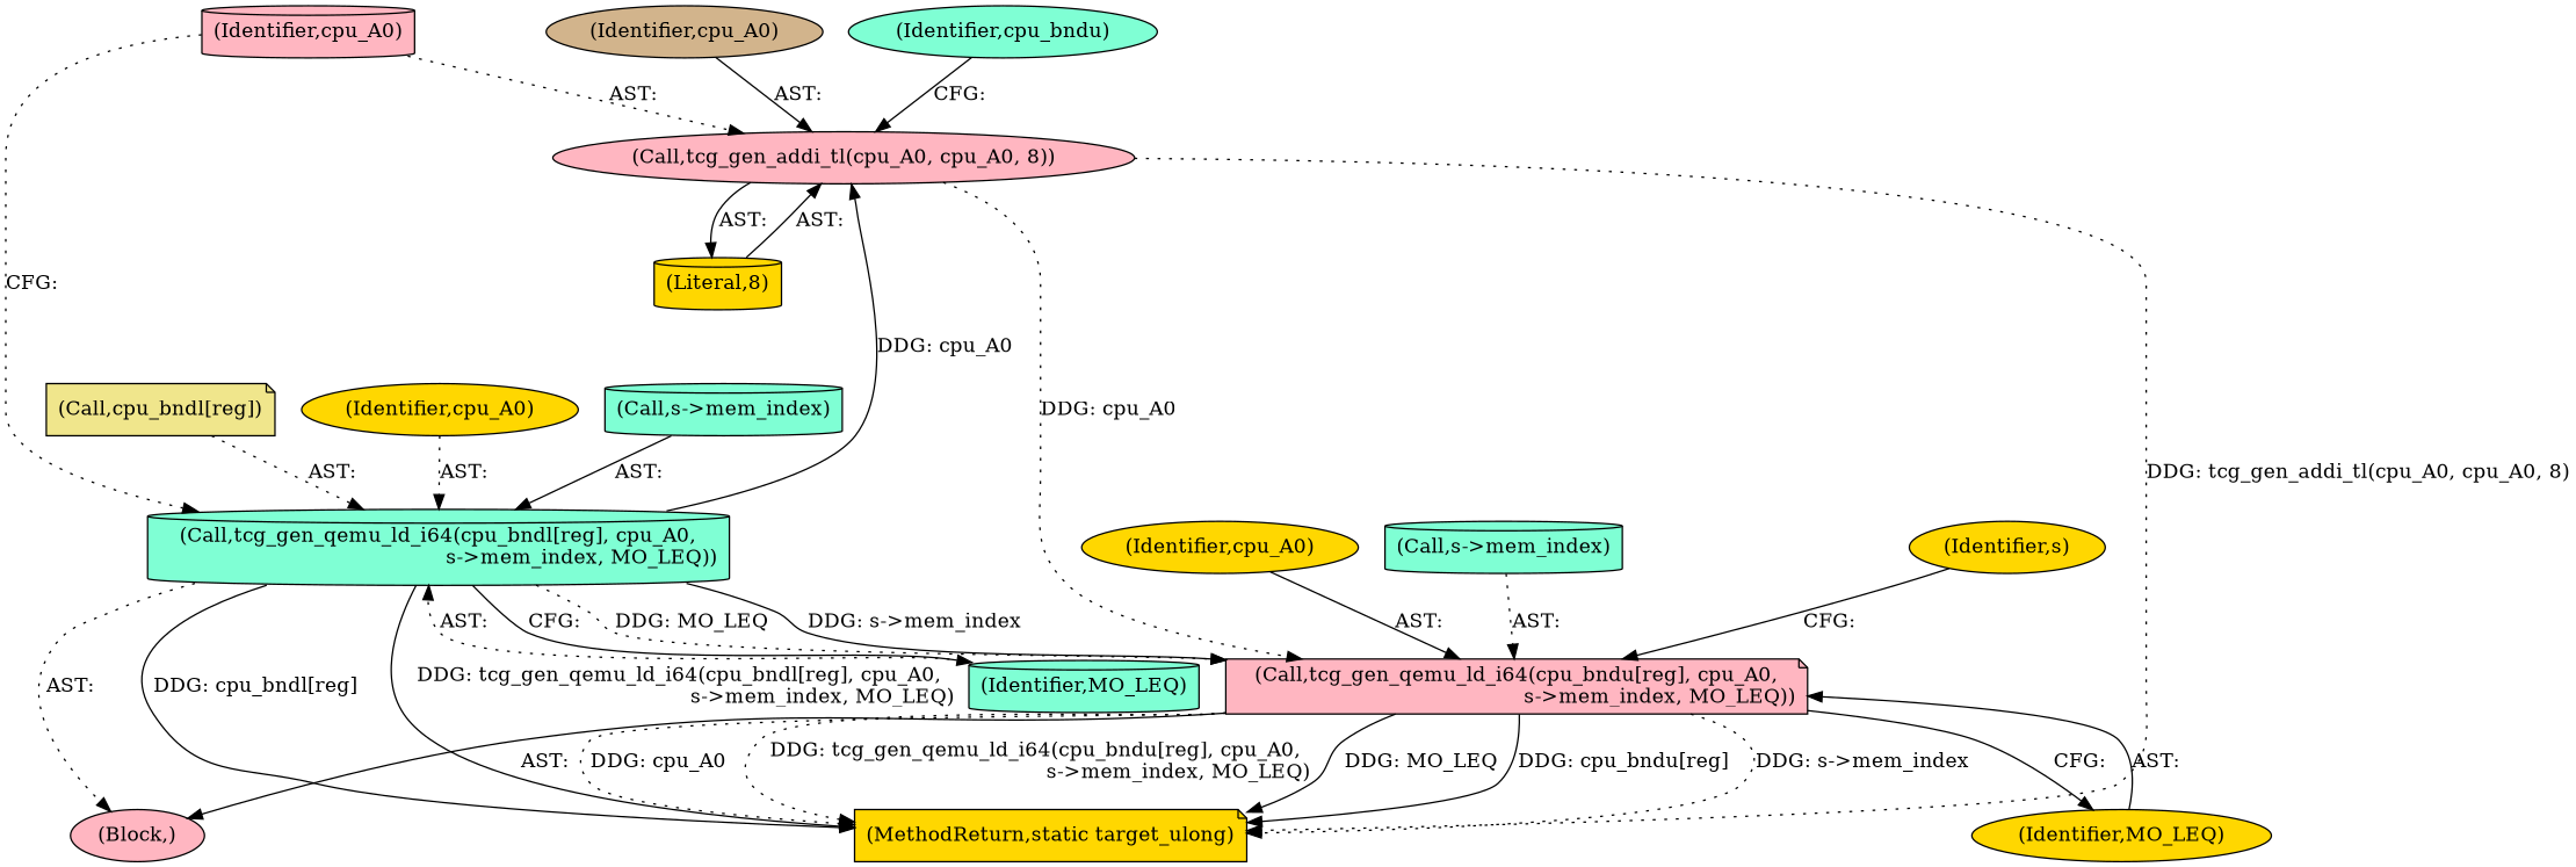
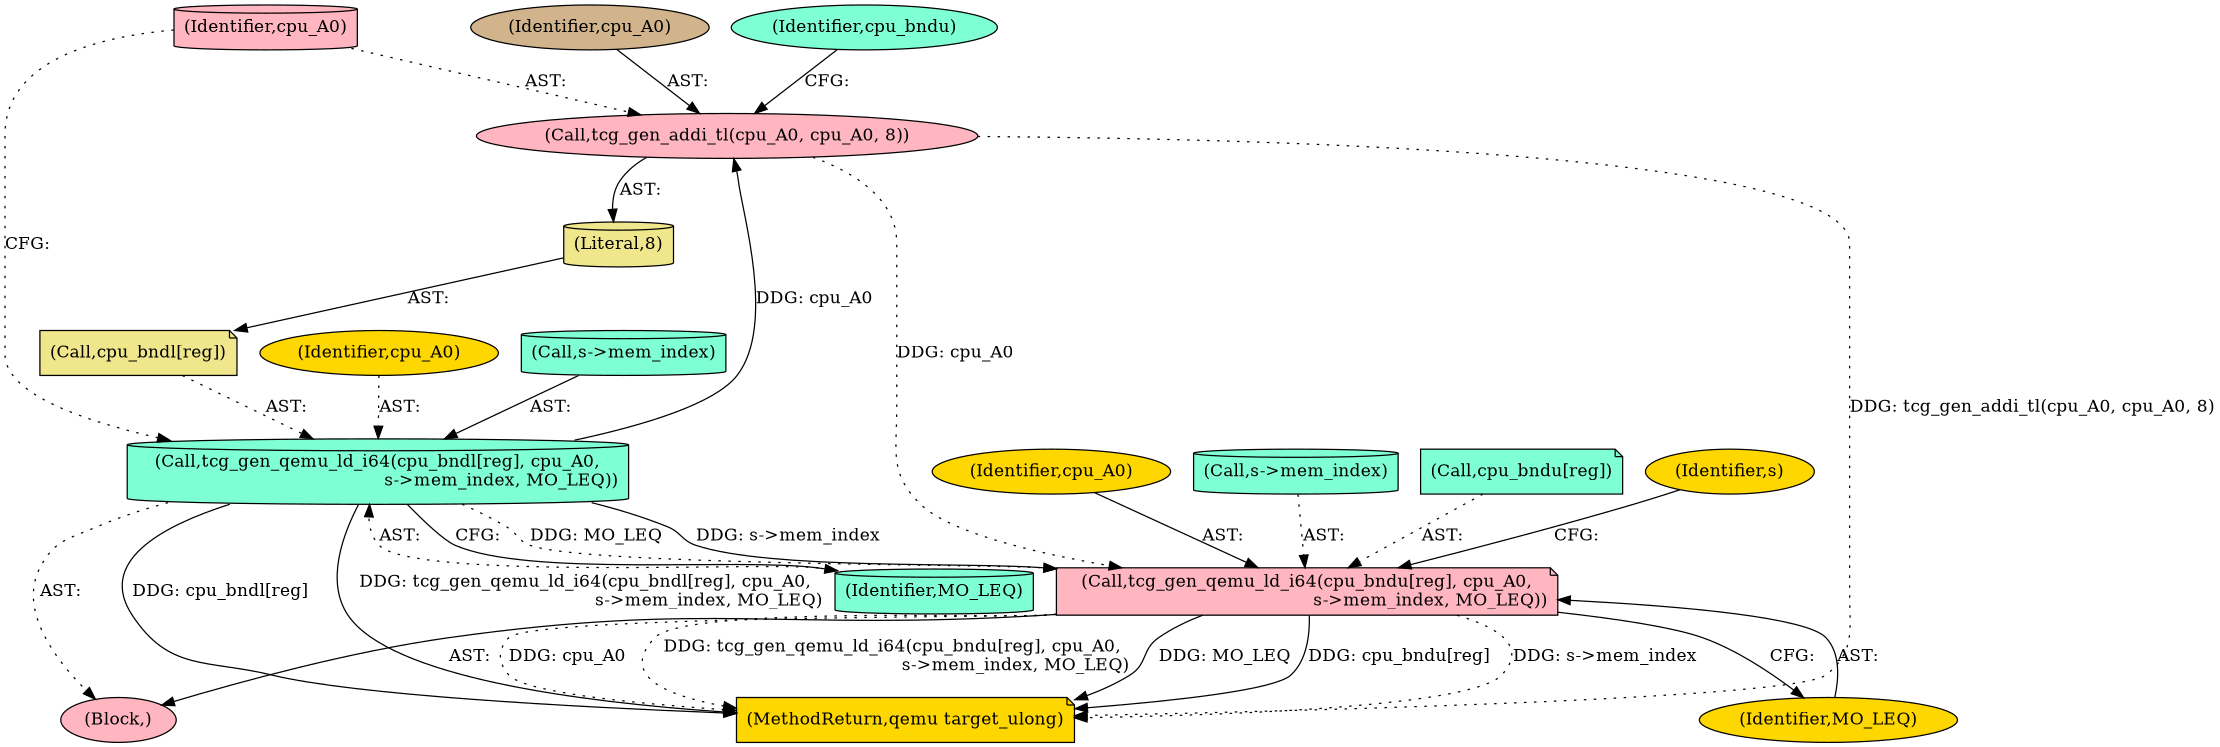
  digraph {
    node [fillcolor=aquamarine shape=ellipse style=filled]
    edge [style=solid]
    n1 [fillcolor=lightpink label="(Call,tcg_gen_qemu_ld_i64(cpu_bndu[reg], cpu_A0,\n                                            s->mem_index, MO_LEQ))" shape=note]
-   n2 [fillcolor=gold label="(MethodReturn,static target_ulong)" shape=note]
+   n2 [fillcolor=gold label="(MethodReturn,qemu target_ulong)" shape=note]
    n3 [fillcolor=lightpink label="(Block,)"]
    n4 [fillcolor=gold label="(Identifier,MO_LEQ)"]
    n5 [fillcolor=lightpink label="(Call,tcg_gen_addi_tl(cpu_A0, cpu_A0, 8))"]
-   n6 [fillcolor=gold label="(Literal,8)" shape=cylinder]
+   n6 [fillcolor=khaki label="(Literal,8)" shape=cylinder]
    n7 [label="(Call,tcg_gen_qemu_ld_i64(cpu_bndl[reg], cpu_A0,\n                                            s->mem_index, MO_LEQ))" shape=cylinder]
    n8 [label="(Identifier,MO_LEQ)" shape=cylinder]
    n9 [fillcolor=lightpink label="(Identifier,cpu_A0)" shape=cylinder]
    n10 [fillcolor=tan label="(Identifier,cpu_A0)"]
    n11 [fillcolor=gold label="(Identifier,cpu_A0)"]
    n12 [fillcolor=khaki label="(Call,cpu_bndl[reg])" shape=note]
    n13 [fillcolor=gold label="(Identifier,cpu_A0)"]
    n14 [label="(Call,s->mem_index)" shape=cylinder]
+   n15 [label="(Call,cpu_bndu[reg])" shape=note]
    n16 [label="(Call,s->mem_index)" shape=cylinder]
    n17 [label="(Identifier,cpu_bndu)"]
    n18 [fillcolor=gold label="(Identifier,s)"]
    n1 -> n2 [label="DDG: s->mem_index" style=dotted]
    n1 -> n2 [label="DDG: cpu_A0" style=dotted]
    n1 -> n2 [label="DDG: tcg_gen_qemu_ld_i64(cpu_bndu[reg], cpu_A0,\n                                            s->mem_index, MO_LEQ)" style=dotted]
    n1 -> n2 [label="DDG: MO_LEQ"]
    n1 -> n2 [label="DDG: cpu_bndu[reg]"]
    n1 -> n3 [label="AST: "]
    n1 -> n4 [label="CFG: "]
    n4 -> n1 [label="AST: "]
    n5 -> n1 [label="DDG: cpu_A0" style=dotted]
    n5 -> n2 [label="DDG: tcg_gen_addi_tl(cpu_A0, cpu_A0, 8)" style=dotted]
    n5 -> n6 [label="AST: "]
-   n6 -> n5 [label="AST: "]
+   n6 -> n12 [label="AST: "]
    n7 -> n1 [label="DDG: s->mem_index"]
    n7 -> n1 [label="DDG: MO_LEQ" style=dotted]
    n7 -> n2 [label="DDG: cpu_bndl[reg]"]
    n7 -> n2 [label="DDG: tcg_gen_qemu_ld_i64(cpu_bndl[reg], cpu_A0,\n                                            s->mem_index, MO_LEQ)"]
    n7 -> n3 [label="AST: " style=dotted]
    n7 -> n5 [label="DDG: cpu_A0"]
    n7 -> n8 [label="CFG: "]
    n8 -> n7 [label="AST: " style=dotted]
    n9 -> n5 [label="AST: " style=dotted]
    n9 -> n7 [label="CFG: " style=dotted]
    n10 -> n5 [label="AST: "]
    n11 -> n1 [label="AST: "]
    n12 -> n7 [label="AST: " style=dotted]
    n13 -> n7 [label="AST: " style=dotted]
    n14 -> n1 [label="AST: " style=dotted]
+   n15 -> n1 [label="AST: " style=dotted]
    n16 -> n7 [label="AST: "]
    n17 -> n5 [label="CFG: "]
    n18 -> n1 [label="CFG: "]
  }
